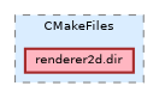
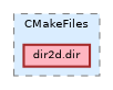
  digraph {
    compound=true
-   n1 [color=brown fillcolor=lightpink fontname=Helvetica fontsize=10 height=0.2 label="renderer2d.dir" shape=box style="filled,bold" width=0.4]
+   n1 [color=brown fillcolor=lightpink fontname=Helvetica fontsize=10 height=0.2 label="dir2d.dir" shape=box style="filled,bold" width=0.4]
    subgraph cluster_1 {
      bgcolor="#daedff"
      fontname=Helvetica
      fontsize=10
      label=CMakeFiles
      pencolor=grey50
      style="filled,dashed"
      n1
    }
  }
